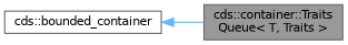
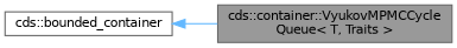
  digraph {
    rankdir=LR
    node [color=gray40 fontname=Helvetica fontsize=10 shape=box style=filled]
-   n1 [fillcolor=grey60 fontcolor=black height=0.2 label="cds::container::Traits\lQueue\< T, Traits \>" width=0.4]
+   n1 [fillcolor=grey60 fontcolor=black height=0.2 label="cds::container::VyukovMPMCCycle\lQueue\< T, Traits \>" width=0.4]
    n2 [fillcolor=white height=0.2 label="cds::bounded_container" width=0.4]
    n2 -> n1 [color=steelblue1 dir=back fontname=Helvetica fontsize=10 labelfontname=Helvetica labelfontsize=10 style=solid]
  }
